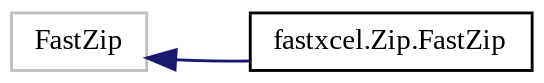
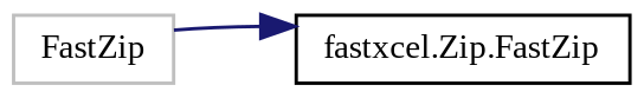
  digraph {
    rankdir=LR
    fontname="Liberation Serif"
    node [fillcolor=white fontname="Liberation Serif" fontsize=10 shape=record style=filled]
    n1 [color=grey75 height=0.2 label=FastZip width=0.4]
    n2 [color=black height=0.2 label="fastxcel.Zip.FastZip" width=0.4]
-   n1 -> n2 [color=midnightblue dir=back fontname="Liberation Serif" fontsize=10 labelfontname="FreeSans.ttf" labelfontsize=10 style=solid]
+   n2 -> n1 [color=midnightblue dir=back fontname="Liberation Serif" fontsize=10 labelfontname="FreeSans.ttf" labelfontsize=10 style=solid]
  }
